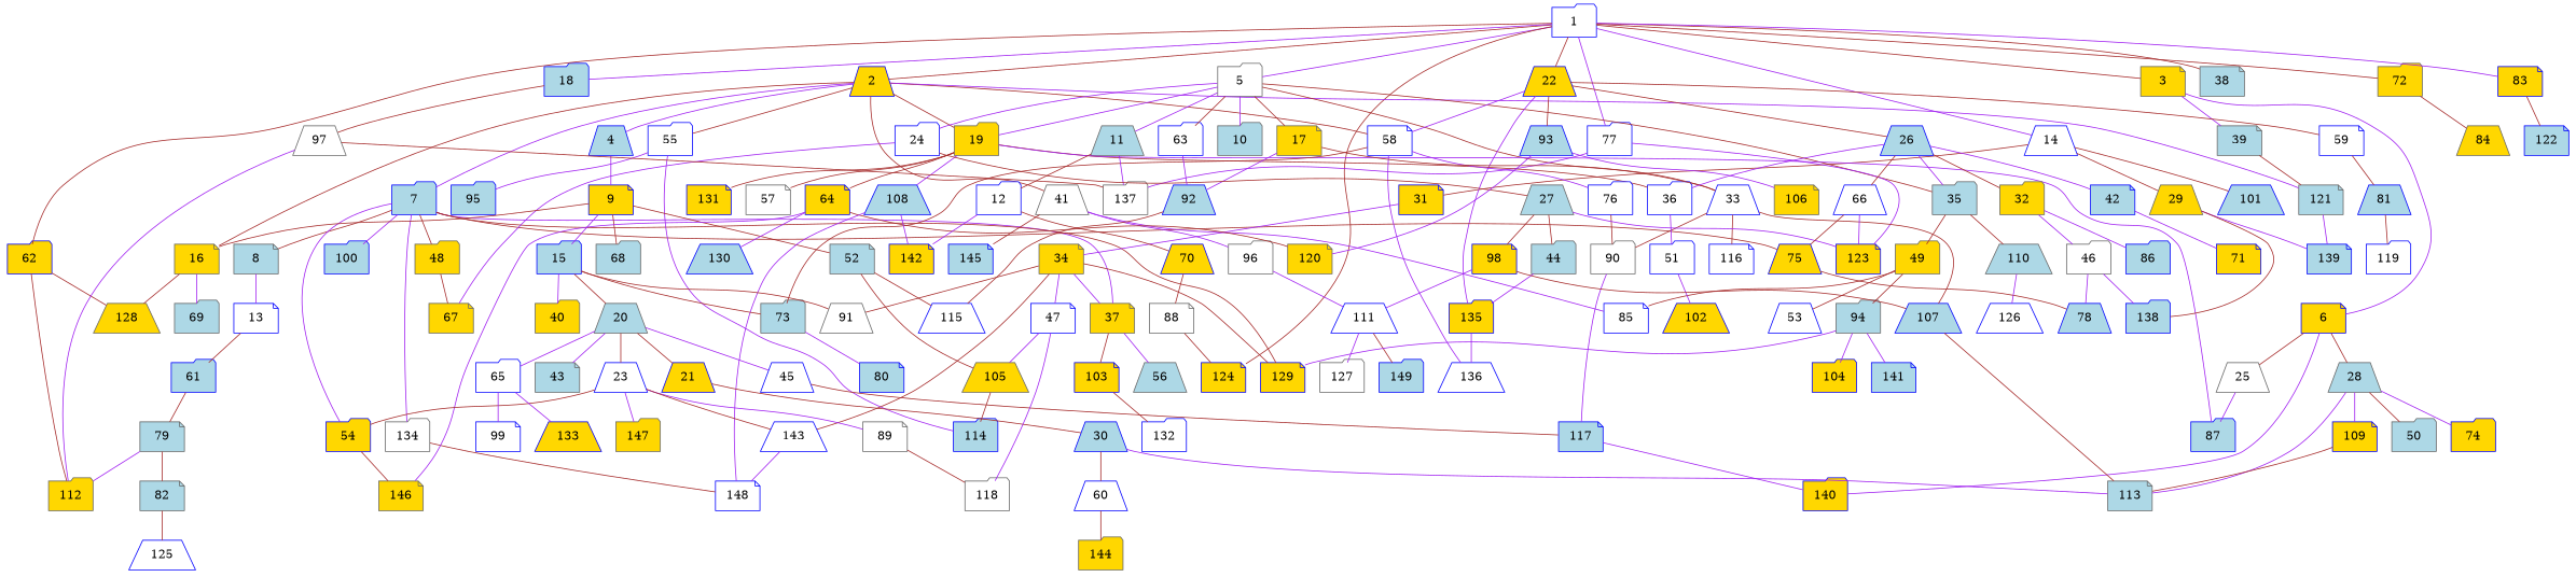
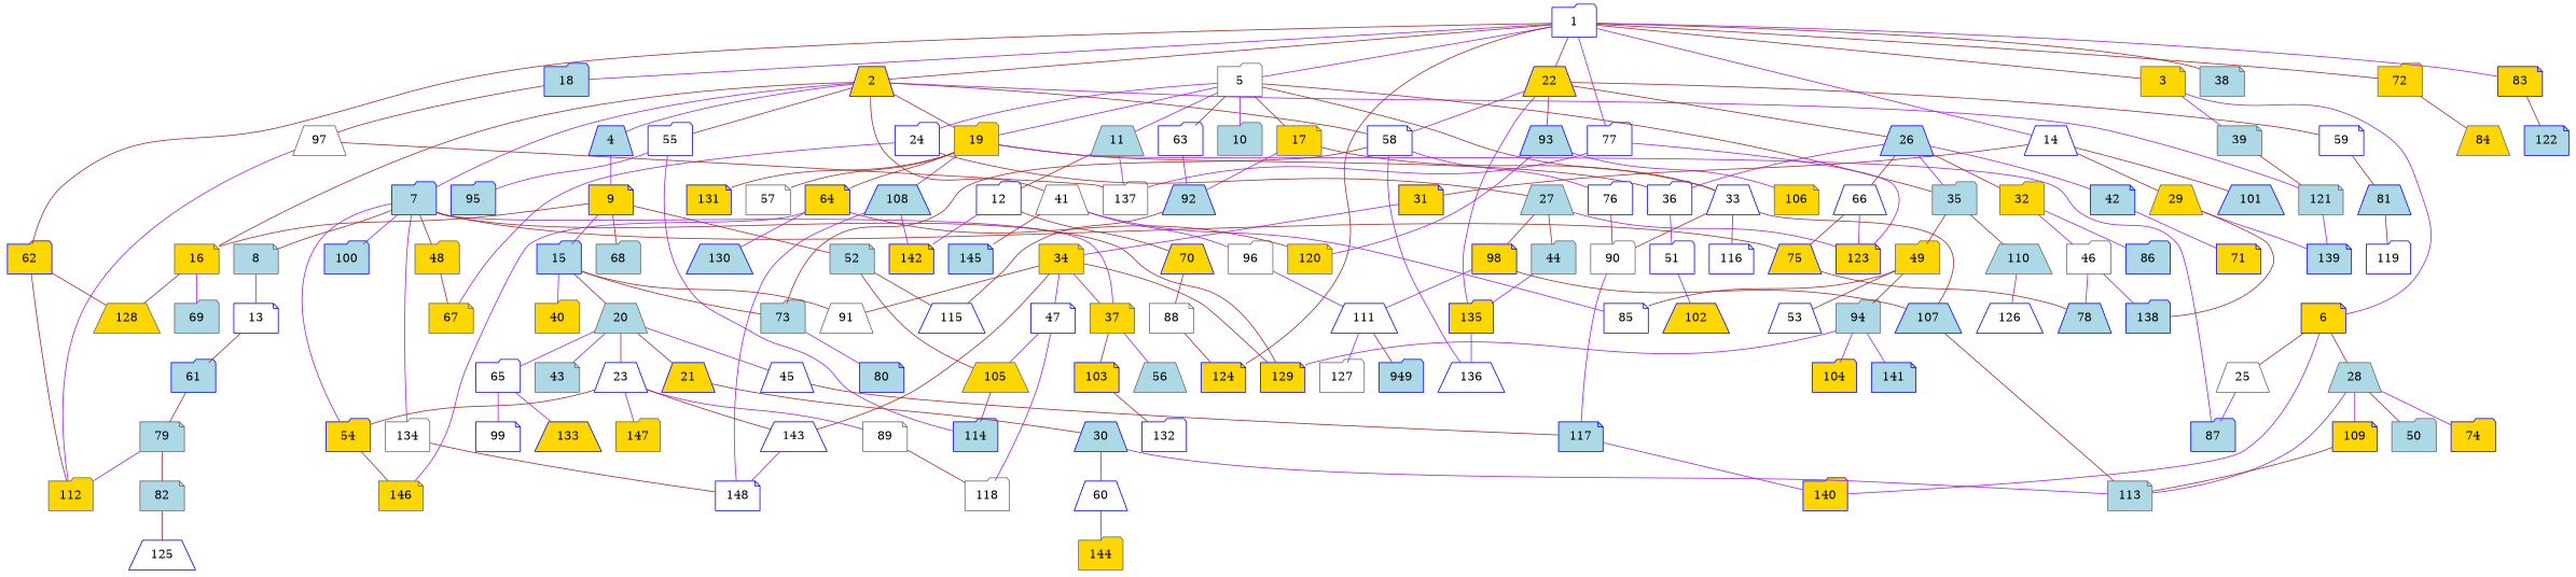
  graph {
    node [color=blue fillcolor=lightblue shape=folder style=filled]
    edge [color=brown]
    1 [fillcolor=white]
    2 [fillcolor=gold shape=trapezium]
    3 [color=gray40 fillcolor=gold shape=note]
    5 [color=gray40 fillcolor=white]
    14 [fillcolor=white shape=trapezium]
    18
    22 [fillcolor=gold shape=trapezium]
    38 [color=gray40 shape=note]
    62 [fillcolor=gold]
    72 [color=gray40 fillcolor=gold]
    77 [fillcolor=white]
    83 [fillcolor=gold shape=note]
    124 [fillcolor=gold shape=note]
    4 [shape=trapezium]
    7
    16 [color=gray40 fillcolor=gold shape=note]
    19 [color=gray40 fillcolor=gold]
    41 [color=gray40 fillcolor=white shape=trapezium]
    55 [fillcolor=white]
    58 [fillcolor=white shape=note]
    121 [color=gray40 shape=note]
    6 [fillcolor=gold shape=note]
    39 [color=gray40 shape=note]
    10 [color=gray40]
    11 [color=gray40 shape=trapezium]
    17 [color=gray40 fillcolor=gold shape=note]
    24 [fillcolor=white]
    33 [fillcolor=white shape=trapezium]
    35 [color=gray40]
    63 [fillcolor=white]
    29 [color=gray40 fillcolor=gold shape=trapezium]
    31 [fillcolor=gold shape=note]
    101 [shape=trapezium]
    97 [color=gray40 fillcolor=white shape=trapezium]
    26 [shape=trapezium]
    59 [fillcolor=white shape=note]
    93 [shape=trapezium]
    135 [fillcolor=gold]
    128 [color=gray40 fillcolor=gold shape=trapezium]
    112 [color=gray40 fillcolor=gold]
    84 [color=gray40 fillcolor=gold shape=trapezium]
    137 [color=gray40 fillcolor=white]
    123 [fillcolor=gold shape=note]
    122 [shape=note]
    9 [fillcolor=gold shape=note]
    8 [color=gray40 shape=note]
    37 [color=gray40 fillcolor=gold shape=note]
    48 [color=gray40 fillcolor=gold]
    54 [fillcolor=gold]
    75 [fillcolor=gold shape=trapezium]
    100
    129 [fillcolor=gold shape=note]
    134 [color=gray40 fillcolor=white]
    69 [color=gray40]
    36 [fillcolor=white]
    57 [color=gray40 fillcolor=white shape=note]
    64 [fillcolor=gold shape=note]
    87
    108 [shape=trapezium]
    131 [fillcolor=gold shape=note]
    85 [fillcolor=white shape=note]
    96 [color=gray40 fillcolor=white]
    145 [shape=note]
    95
    114
    73 [color=gray40]
    76 [fillcolor=white]
    136 [fillcolor=white shape=trapezium]
    139 [shape=note]
    25 [color=gray40 fillcolor=white shape=trapezium]
    28 [color=gray40 shape=trapezium]
    140 [fillcolor=gold]
    15
    52 [color=gray40 shape=note]
    68 [color=gray40]
    12 [fillcolor=white]
    92 [shape=trapezium]
    27 [color=gray40 shape=trapezium]
    67 [color=gray40 fillcolor=gold shape=note]
    90 [color=gray40 fillcolor=white]
    107 [shape=trapezium]
    116 [fillcolor=white shape=note]
    49 [color=gray40 fillcolor=gold]
    110 [color=gray40 shape=trapezium]
    50 [color=gray40]
    74 [fillcolor=gold]
    109 [fillcolor=gold shape=note]
    113 [color=gray40 shape=note]
    13 [fillcolor=white shape=note]
    56 [color=gray40 shape=trapezium]
    103 [fillcolor=gold shape=note]
    146 [color=gray40 fillcolor=gold shape=note]
    78 [shape=trapezium]
    148 [fillcolor=white shape=note]
    61
    20 [color=gray40 shape=trapezium]
    40 [color=gray40 fillcolor=gold]
    91 [color=gray40 fillcolor=white shape=trapezium]
    105 [color=gray40 fillcolor=gold shape=trapezium]
    115 [fillcolor=white shape=trapezium]
    70 [fillcolor=gold shape=trapezium]
    142 [fillcolor=gold shape=note]
    88 [color=gray40 fillcolor=white shape=note]
    79 [color=gray40 shape=note]
    138
    34 [color=gray40 fillcolor=gold shape=note]
    21 [fillcolor=gold shape=trapezium]
    23 [fillcolor=white shape=trapezium]
    43 [color=gray40 shape=note]
    45 [fillcolor=white shape=trapezium]
    65 [fillcolor=white]
    80 [shape=note]
    51 [fillcolor=white]
    120 [color=gray40 fillcolor=gold shape=note]
    130 [shape=trapezium]
    30 [shape=trapezium]
    89 [color=gray40 fillcolor=white shape=note]
    143 [fillcolor=white shape=trapezium]
    147 [color=gray40 fillcolor=gold]
    117 [shape=note]
    99 [fillcolor=white shape=note]
    133 [fillcolor=gold shape=trapezium]
    60 [fillcolor=white shape=trapezium]
    32 [color=gray40 fillcolor=gold]
    42 [shape=note]
    66 [fillcolor=white shape=trapezium]
    81 [shape=trapezium]
    106 [color=gray40 fillcolor=gold shape=note]
    118 [color=gray40 fillcolor=white]
    44 [color=gray40]
    98 [fillcolor=gold shape=note]
    46 [color=gray40 fillcolor=white]
    86
    71 [fillcolor=gold shape=note]
    111 [fillcolor=white shape=trapezium]
    144 [color=gray40 fillcolor=gold]
    47 [fillcolor=white shape=note]
    53 [fillcolor=white shape=trapezium]
    94 [color=gray40]
    126 [fillcolor=white shape=trapezium]
    102 [fillcolor=gold shape=trapezium]
    132 [fillcolor=white]
    104 [fillcolor=gold]
    141 [shape=note]
    119 [fillcolor=white]
    82 [color=gray40 shape=note]
    125 [fillcolor=white shape=trapezium]
    127 [color=gray40 fillcolor=white]
-   149
+   149 [label=949]
    1 -- 2
    1 -- 3
    1 -- 5 [color=purple]
    1 -- 14 [color=purple]
    1 -- 18 [color=purple]
    1 -- 22
    1 -- 38
    1 -- 62
    1 -- 72
    1 -- 77 [color=purple]
    1 -- 83 [color=purple]
    1 -- 124
    2 -- 4 [color=purple]
    2 -- 7 [color=purple]
    2 -- 16
    2 -- 19
    2 -- 41
    2 -- 55
    2 -- 58
    2 -- 121 [color=purple]
    3 -- 6 [color=purple]
    3 -- 39 [color=purple]
    5 -- 19 [color=purple]
    5 -- 10 [color=purple]
    5 -- 11 [color=purple]
    5 -- 17
    5 -- 24 [color=purple]
    5 -- 33
    5 -- 35
    5 -- 63
    14 -- 29
    14 -- 31
    14 -- 101
    18 -- 97
    22 -- 58 [color=purple]
    22 -- 26
    22 -- 59
    22 -- 93
    22 -- 135 [color=purple]
    62 -- 128
    62 -- 112
    72 -- 84
    77 -- 137 [color=purple]
    77 -- 123 [color=purple]
    83 -- 122
    4 -- 9 [color=purple]
    7 -- 8
    7 -- 37 [color=purple]
    7 -- 48
    7 -- 54 [color=purple]
    7 -- 75
    7 -- 100 [color=purple]
    7 -- 129
    7 -- 134 [color=purple]
    16 -- 128
    16 -- 69 [color=purple]
    19 -- 36
    19 -- 57
    19 -- 64
    19 -- 87 [color=purple]
    19 -- 108 [color=purple]
    19 -- 131
    41 -- 85 [color=purple]
    41 -- 96 [color=purple]
    41 -- 145
    55 -- 95 [color=purple]
    55 -- 114 [color=purple]
    58 -- 73
    58 -- 76 [color=purple]
    58 -- 136 [color=purple]
    121 -- 139 [color=purple]
    6 -- 25
    6 -- 28
    6 -- 140 [color=purple]
    39 -- 121
    11 -- 137 [color=purple]
    11 -- 12
    17 -- 33
    17 -- 92 [color=purple]
    24 -- 27
    24 -- 67 [color=purple]
    33 -- 90
    33 -- 107
    33 -- 116
    35 -- 49
    35 -- 110
    63 -- 92 [color=purple]
    29 -- 139 [color=purple]
    29 -- 138
    31 -- 34 [color=purple]
    97 -- 112 [color=purple]
    97 -- 137
    26 -- 35 [color=purple]
    26 -- 36 [color=purple]
    26 -- 32
    26 -- 42 [color=purple]
    26 -- 66
    59 -- 81
    93 -- 120 [color=purple]
    93 -- 106 [color=purple]
    135 -- 136 [color=purple]
    9 -- 16
    9 -- 15 [color=purple]
    9 -- 52
    9 -- 68
    8 -- 13 [color=purple]
    37 -- 56 [color=purple]
    37 -- 103
    48 -- 67
    54 -- 146
    75 -- 78
    134 -- 148
    36 -- 51 [color=purple]
    64 -- 146 [color=purple]
    64 -- 120
    64 -- 130 [color=purple]
    108 -- 148 [color=purple]
    108 -- 142 [color=purple]
    96 -- 111 [color=purple]
    73 -- 80 [color=purple]
    76 -- 90
    25 -- 87 [color=purple]
    28 -- 50
    28 -- 74 [color=purple]
    28 -- 109 [color=purple]
    28 -- 113 [color=purple]
    15 -- 73
    15 -- 20
    15 -- 40 [color=purple]
    15 -- 91
    52 -- 105
    52 -- 115
    12 -- 70
    12 -- 142 [color=purple]
    92 -- 115
    27 -- 123 [color=purple]
    27 -- 44
    27 -- 98
    90 -- 117 [color=purple]
    107 -- 113
    49 -- 85
    49 -- 53
    49 -- 94
    110 -- 126 [color=purple]
    109 -- 113
    13 -- 61
    103 -- 132
    61 -- 79
    20 -- 21
    20 -- 23
    20 -- 43 [color=purple]
    20 -- 45 [color=purple]
    20 -- 65 [color=purple]
    105 -- 114
    70 -- 88
    88 -- 124
    79 -- 112 [color=purple]
    79 -- 82
    34 -- 37 [color=purple]
    34 -- 129
    34 -- 91
    34 -- 143
    34 -- 47 [color=purple]
    21 -- 30
    23 -- 54
    23 -- 89 [color=purple]
    23 -- 143
    23 -- 147 [color=purple]
    45 -- 117
    65 -- 99 [color=purple]
    65 -- 133 [color=purple]
    51 -- 102 [color=purple]
    30 -- 113 [color=purple]
    30 -- 60
    89 -- 118
    143 -- 148 [color=purple]
    117 -- 140 [color=purple]
    60 -- 144
    32 -- 46 [color=purple]
    32 -- 86 [color=purple]
    42 -- 71 [color=purple]
    66 -- 123 [color=purple]
    66 -- 75
    81 -- 119
    44 -- 135 [color=purple]
    98 -- 107
    98 -- 111 [color=purple]
    46 -- 78 [color=purple]
    46 -- 138 [color=purple]
    111 -- 127 [color=purple]
    111 -- 149
    47 -- 105 [color=purple]
    47 -- 118 [color=purple]
    94 -- 129 [color=purple]
    94 -- 104 [color=purple]
    94 -- 141 [color=purple]
    82 -- 125
  }
